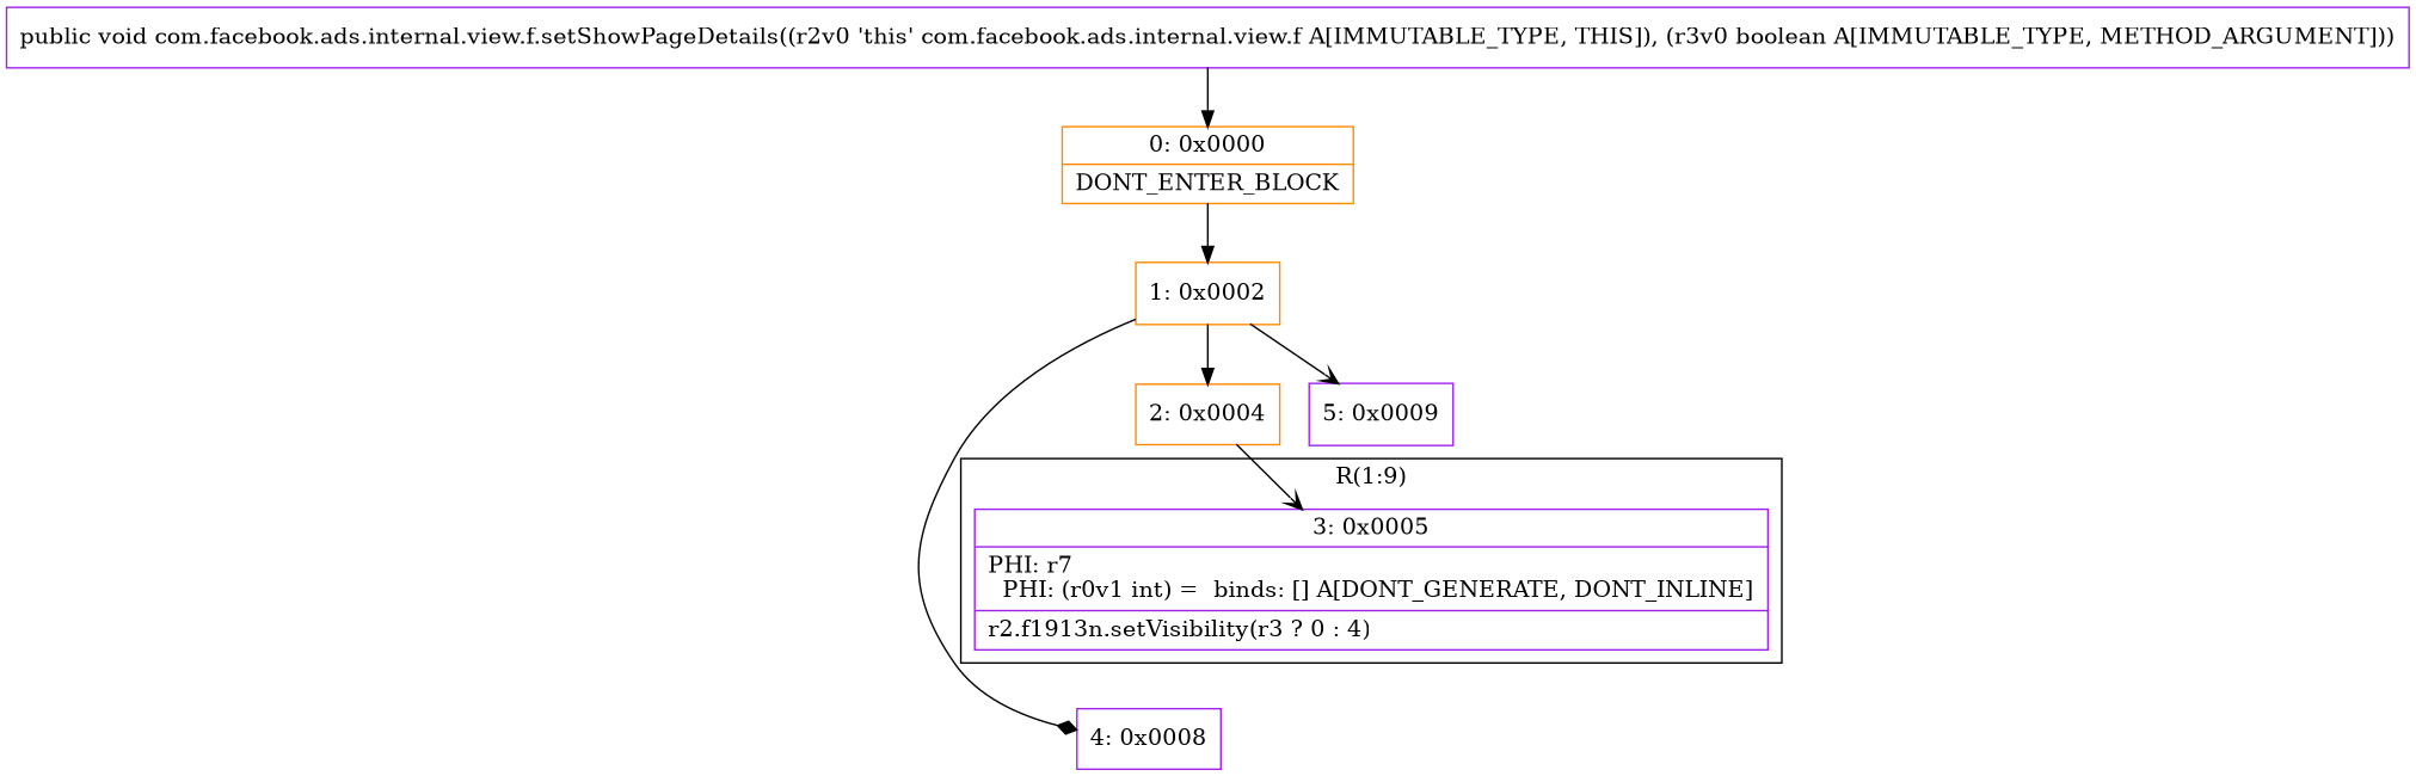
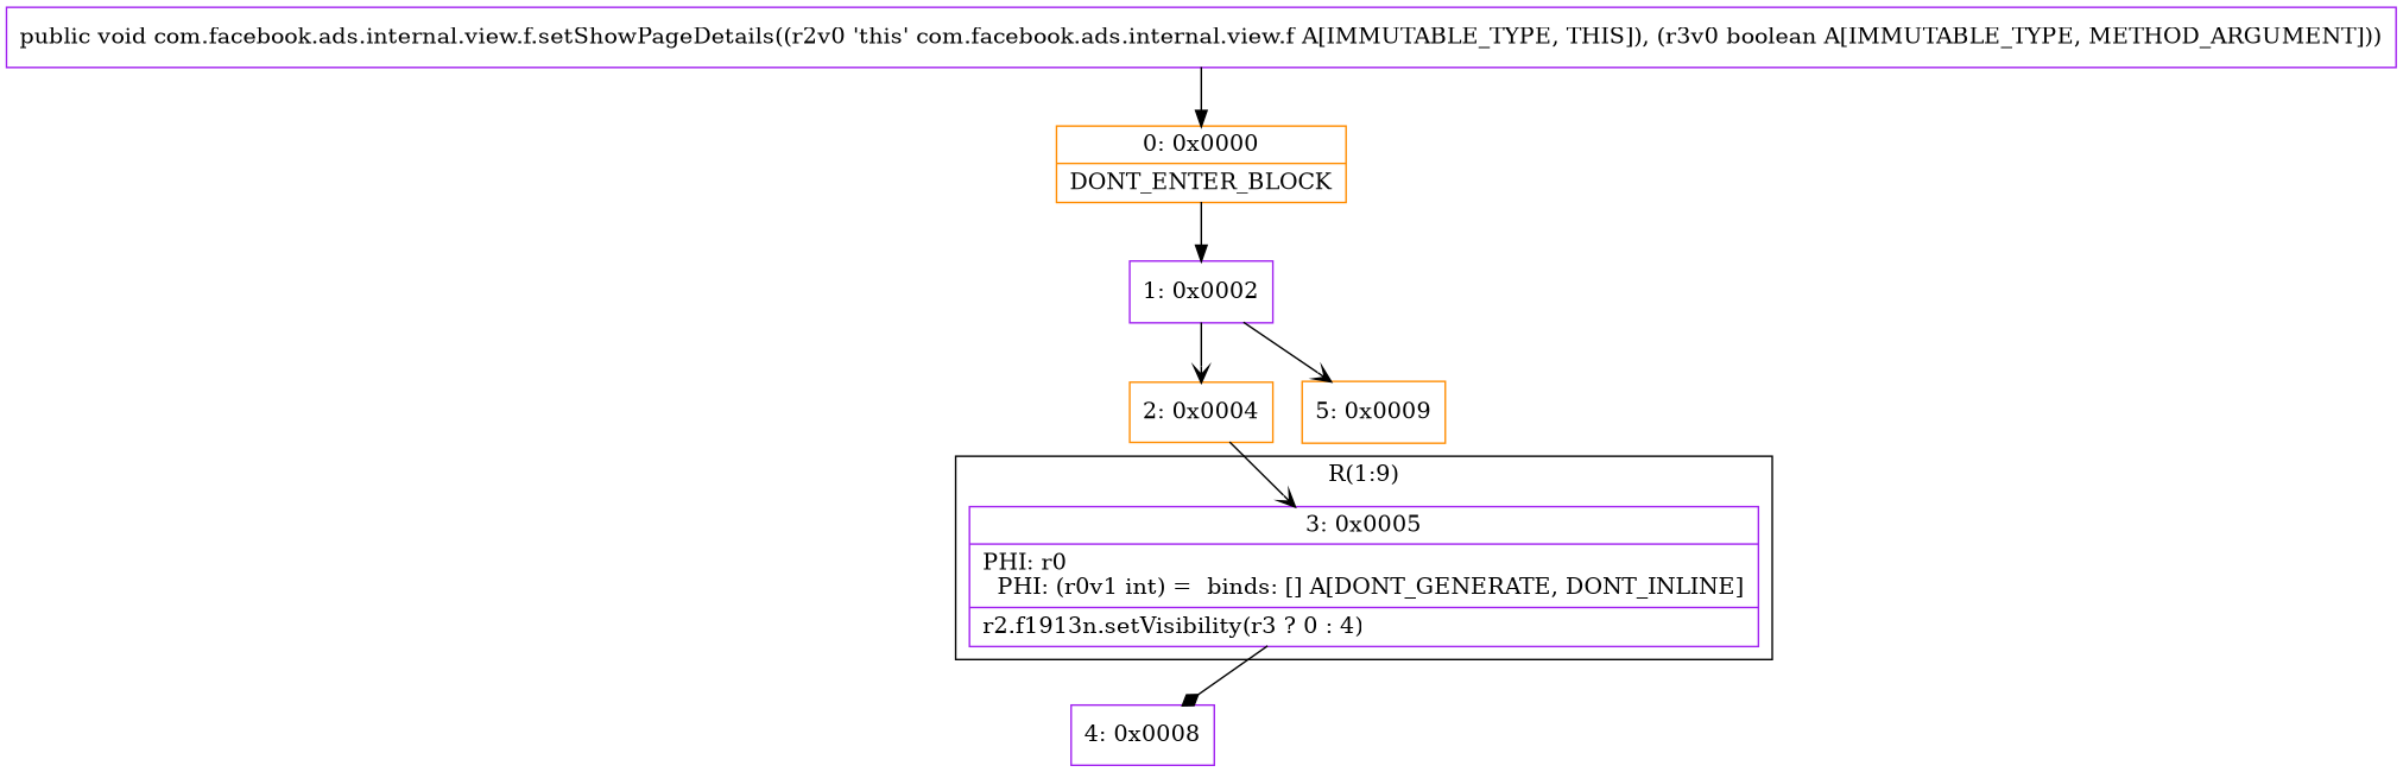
  digraph {
    node [color=purple shape=record]
    edge [arrowhead=vee]
-   n1 [label="{3\:\ 0x0005|PHI: r7 \l  PHI: (r0v1 int) =  binds: [] A[DONT_GENERATE, DONT_INLINE]\l|r2.f1913n.setVisibility(r3 ? 0 : 4)\l}"]
+   n1 [label="{3\:\ 0x0005|PHI: r0 \l  PHI: (r0v1 int) =  binds: [] A[DONT_GENERATE, DONT_INLINE]\l|r2.f1913n.setVisibility(r3 ? 0 : 4)\l}"]
    n2 [label="{4\:\ 0x0008}"]
    n3 [color=darkorange label="{0\:\ 0x0000|DONT_ENTER_BLOCK\l}"]
-   n4 [color=darkorange label="{1\:\ 0x0002}"]
+   n4 [label="{1\:\ 0x0002}"]
    n5 [color=darkorange label="{2\:\ 0x0004}"]
-   n6 [label="{5\:\ 0x0009}"]
+   n6 [color=darkorange label="{5\:\ 0x0009}"]
    n7 [label="{public void com.facebook.ads.internal.view.f.setShowPageDetails((r2v0 'this' com.facebook.ads.internal.view.f A[IMMUTABLE_TYPE, THIS]), (r3v0 boolean A[IMMUTABLE_TYPE, METHOD_ARGUMENT])) }"]
    subgraph cluster_1 {
      label="R(1:9)"
      n1
    }
-   n4 -> n2 [arrowhead=diamond]
+   n1 -> n2 [arrowhead=diamond]
    n3 -> n4 [arrowhead=normal]
-   n4 -> n5 [arrowhead=normal]
+   n4 -> n5
    n4 -> n6
    n5 -> n1
    n7 -> n3 [arrowhead=normal]
  }
